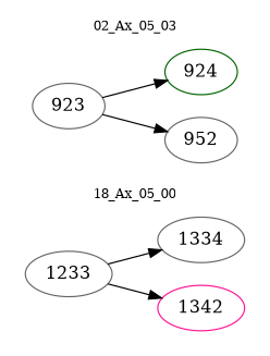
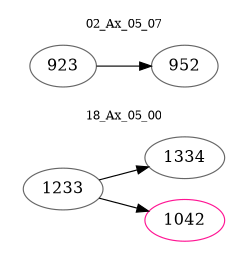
  digraph {
    rankdir=LR
    node [color=gray40]
    edge [color=black]
    n1 [label=1233]
-   n2 [color=deeppink label=1342]
+   n2 [color=deeppink label=1042]
    n3 [label=1334]
    n4 [label=923]
    n5 [label=952]
-   n6 [color=darkgreen label=924]
    subgraph cluster_1 {
      color=white
      fontsize=10
      label="18_Ax_05_00"
      n1
      n2
      n3
    }
    subgraph cluster_2 {
      color=white
      fontsize=10
-     label="02_Ax_05_03"
+     label="02_Ax_05_07"
      n4
      n5
-     n6
    }
    n1 -> n2
    n1 -> n3
    n4 -> n5
-   n4 -> n6
  }
